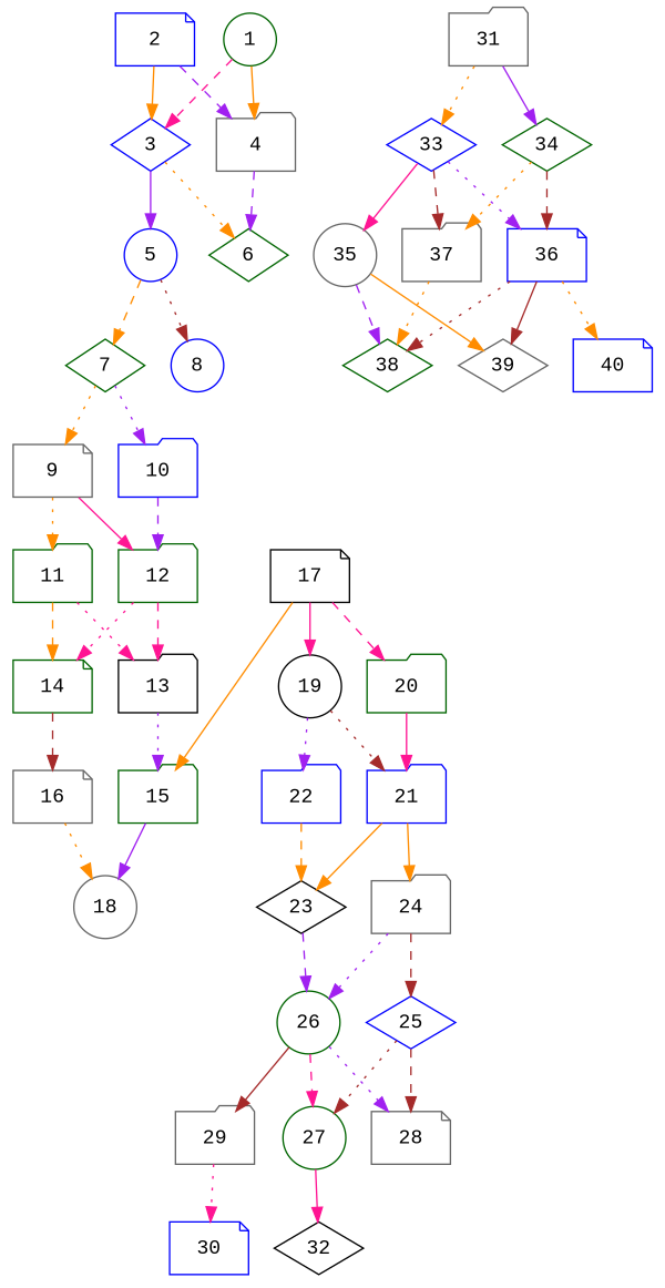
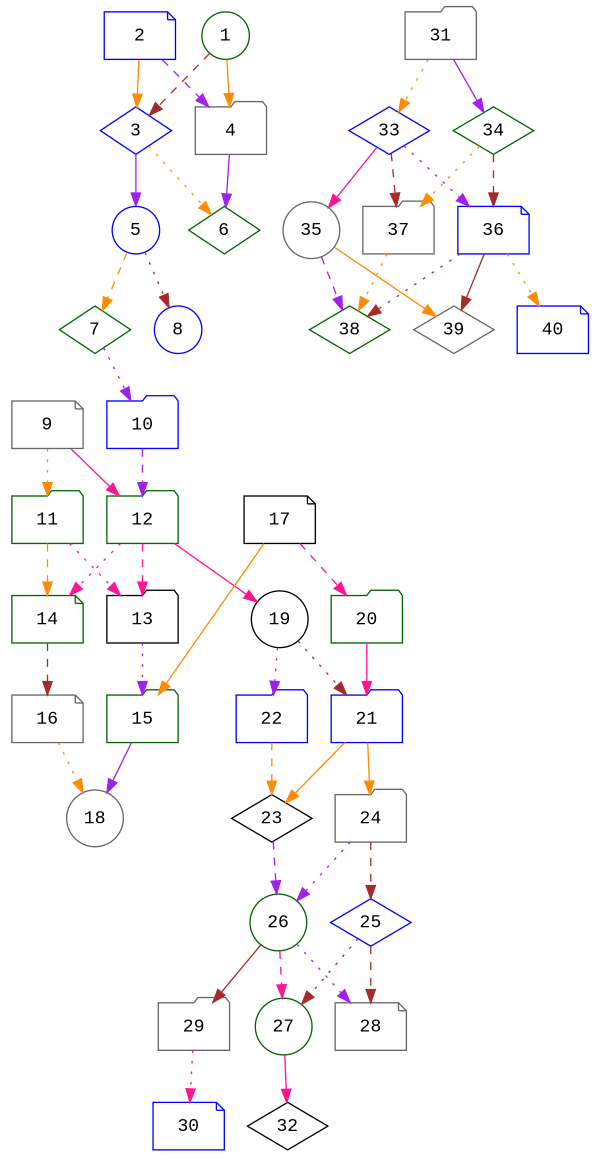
  digraph {
    fontname="Liberation Mono"
    node [alpha=0.00 color=darkgreen fontname="Liberation Mono" shape=folder]
    edge [color=darkorange fontname="Liberation Mono" style=dotted]
    1 [alpha=0.15 expect_size=34989056 shape=circle]
    3 [alpha=0.13 color=blue expect_size=29248512 shape=diamond]
    4 [alpha=0.14 color=gray40 expect_size=33963008]
    5 [alpha=0.02 color=blue expect_size=38906880 shape=circle]
    6 [alpha=0.10 expect_size=41055232 shape=diamond]
    7 [alpha=0.11 expect_size=42302464 shape=diamond]
    8 [alpha=0.12 color=blue expect_size=51621888 shape=circle]
    2 [alpha=0.08 color=blue expect_size=35580928 shape=note]
    9 [alpha=0.05 color=gray40 expect_size=7008256 shape=note]
    10 [alpha=0.02 color=blue expect_size=33506304]
    11 [alpha=0.14 expect_size=28268544]
    12 [expect_size=17163264]
    13 [alpha=0.18 color=black expect_size=36960256]
    14 [alpha=0.05 expect_size=20981760 shape=note]
    15 [expect_size=5944320]
    16 [alpha=0.04 color=gray40 expect_size=10370048 shape=note]
    18 [alpha=0.03 color=gray40 expect_size=11667456 shape=circle]
    17 [alpha=0.11 color=black expect_size=32954368 shape=note]
    19 [alpha=0.16 color=black expect_size=39579648 shape=circle]
    20 [alpha=0.18 expect_size=50977792]
    21 [alpha=0.13 color=blue expect_size=9145344]
    22 [color=blue expect_size=41518080]
    23 [alpha=0.18 color=black expect_size=42351616 shape=diamond]
    24 [alpha=0.08 color=gray40 expect_size=36567040]
    26 [alpha=0.11 expect_size=49124352 shape=circle]
    25 [alpha=0.12 color=blue expect_size=48620544 shape=diamond]
    27 [alpha=0.06 expect_size=10414080 shape=circle]
    28 [color=gray40 expect_size=36312064 shape=note]
    29 [alpha=0.16 color=gray40 expect_size=42677248]
    32 [alpha=0.03 color=black expect_size=10603520 shape=diamond]
    30 [alpha=0.03 color=blue expect_size=33059840 shape=note]
    31 [color=gray40 expect_size=28181504]
    33 [alpha=0.18 color=blue expect_size=10664960 shape=diamond]
    34 [expect_size=52369408 shape=diamond]
    35 [alpha=0.03 color=gray40 expect_size=22883328 shape=circle]
    36 [alpha=0.08 color=blue expect_size=50240512 shape=note]
    37 [alpha=0.04 color=gray40 expect_size=28697600]
    38 [alpha=0.04 expect_size=42499072 shape=diamond]
    39 [alpha=0.17 color=gray40 expect_size=43655168 shape=diamond]
    40 [alpha=0.11 color=blue expect_size=33929216 shape=note]
-   1 -> 3 [color=deeppink style=dashed]
+   1 -> 3 [color=brown style=dashed]
    1 -> 4 [style=solid]
    3 -> 5 [color=purple style=solid]
    3 -> 6
-   4 -> 6 [color=purple style=dashed]
+   4 -> 6 [color=purple style=solid]
    5 -> 7 [style=dashed]
    5 -> 8 [color=brown]
-   7 -> 9
    7 -> 10 [color=purple]
    2 -> 3 [style=solid]
    2 -> 4 [color=purple style=dashed]
    9 -> 11
    9 -> 12 [color=deeppink style=solid]
    10 -> 12 [color=purple style=dashed]
    11 -> 13 [color=deeppink]
    11 -> 14 [style=dashed]
    12 -> 13 [color=deeppink style=dashed]
    12 -> 14 [color=deeppink]
    13 -> 15 [color=purple]
    14 -> 16 [color=brown style=dashed]
    15 -> 18 [color=purple style=solid]
    16 -> 18
    17 -> 15 [style=solid]
-   17 -> 19 [color=deeppink style=solid]
+   12 -> 19 [color=deeppink style=solid]
    17 -> 20 [color=deeppink style=dashed]
    19 -> 21 [color=brown]
    19 -> 22 [color=purple]
    20 -> 21 [color=deeppink style=solid]
    21 -> 23 [style=solid]
    21 -> 24 [style=solid]
    22 -> 23 [style=dashed]
    23 -> 26 [color=purple style=dashed]
    24 -> 26 [color=purple]
    24 -> 25 [color=brown style=dashed]
    26 -> 27 [color=deeppink style=dashed]
    26 -> 28 [color=purple]
    26 -> 29 [color=brown style=solid]
    25 -> 27 [color=brown]
    25 -> 28 [color=brown style=dashed]
    27 -> 32 [color=deeppink style=solid]
    29 -> 30 [color=deeppink]
    31 -> 33
    31 -> 34 [color=purple style=solid]
    33 -> 35 [color=deeppink style=solid]
    33 -> 36 [color=purple]
    33 -> 37 [color=brown style=dashed]
    34 -> 36 [color=brown style=dashed]
    34 -> 37
    35 -> 38 [color=purple style=dashed]
    35 -> 39 [style=solid]
    36 -> 38 [color=brown]
    36 -> 39 [color=brown style=solid]
    36 -> 40
    37 -> 38
  }
